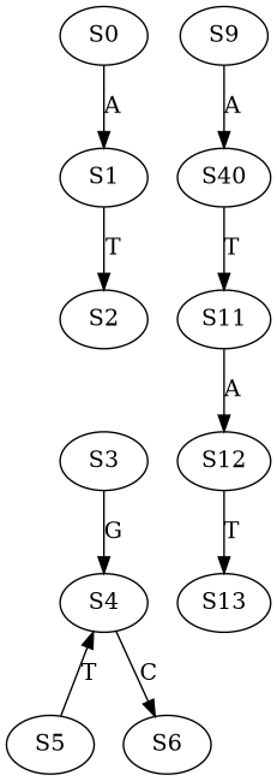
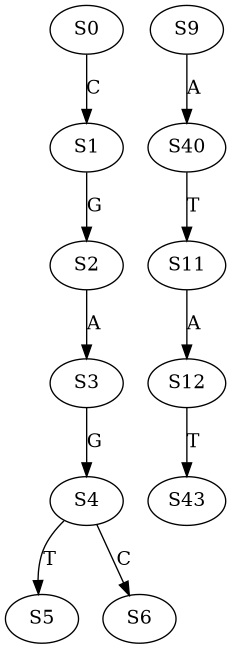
  strict digraph {
    S0
    S1
    S2
    S3
    S4
    S5
    S6
    n8 [label=S40]
    S9
    S11
    S12
-   S13
-   S0 -> S1 [label=A]
-   S1 -> S2 [label=T]
+   S13 [label=S43]
+   S0 -> S1 [label=C]
+   S1 -> S2 [label=G]
+   S2 -> S3 [label=A]
    S3 -> S4 [label=G]
-   S5 -> S4 [label=T]
+   S4 -> S5 [label=T]
    S4 -> S6 [label=C]
    n8 -> S11 [label=T]
    S9 -> n8 [label=A]
    S11 -> S12 [label=A]
    S12 -> S13 [label=T]
  }
